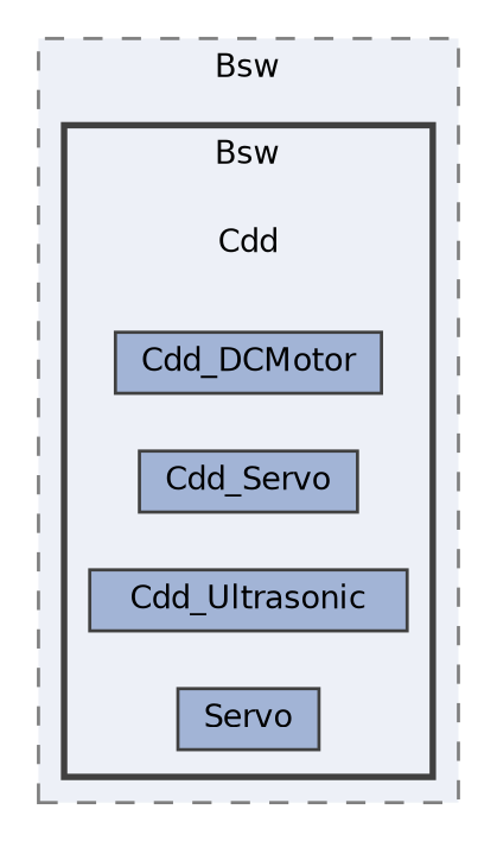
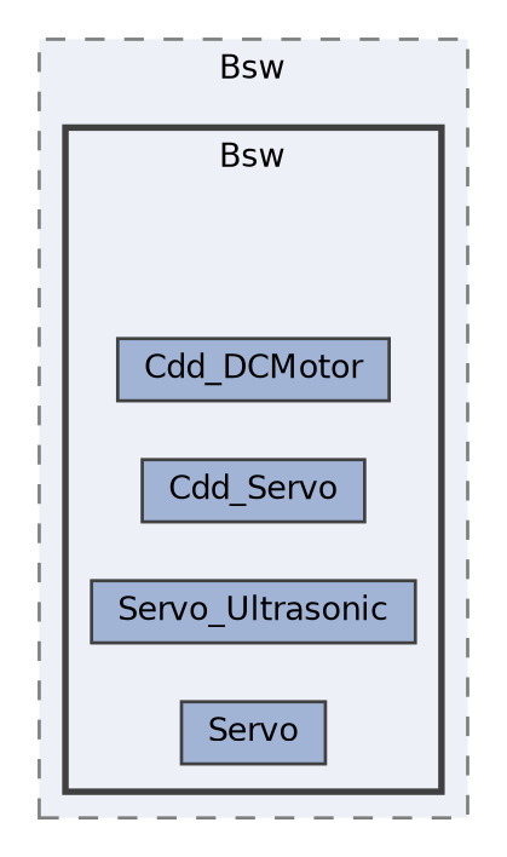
  digraph {
    compound=true
    rankdir=LR
    node [fontname=Helvetica fontsize=10 shape=box color=grey25 fillcolor="#a2b4d6" style=filled]
-   n1 [height=0.2 label=Cdd shape=plaintext width=0.4 color="" fillcolor="" style=""]
    n2 [height=0.2 label=Cdd_DCMotor width=0.4]
    n3 [height=0.2 label=Cdd_Servo width=0.4]
-   n4 [height=0.2 label=Cdd_Ultrasonic width=0.4]
+   n4 [height=0.2 label=Servo_Ultrasonic width=0.4]
    n5 [height=0.2 label=Servo width=0.4]
    subgraph cluster_1 {
      bgcolor="#edf0f7"
      fontname=Helvetica
      fontsize=10
      label=Bsw
      pencolor=grey50
      style="filled,dashed"
      subgraph cluster_2 {
        bgcolor="#edf0f7"
        fontname=Helvetica
        fontsize=10
        pencolor=grey25
        style="filled,bold"
-       n1
        n2
        n3
        n4
        n5
      }
    }
  }
